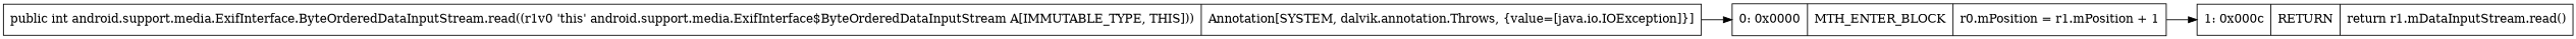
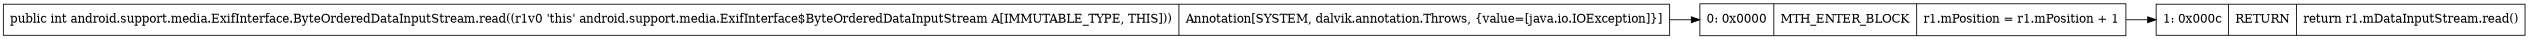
  digraph {
    rankdir=LR
    node [shape=record]
-   n1 [label="{0\:\ 0x0000|MTH_ENTER_BLOCK\l|r0.mPosition = r1.mPosition + 1\l}"]
+   n1 [label="{0\:\ 0x0000|MTH_ENTER_BLOCK\l|r1.mPosition = r1.mPosition + 1\l}"]
    n2 [label="{1\:\ 0x000c|RETURN\l|return r1.mDataInputStream.read()\l}"]
    n3 [label="{public int android.support.media.ExifInterface.ByteOrderedDataInputStream.read((r1v0 'this' android.support.media.ExifInterface$ByteOrderedDataInputStream A[IMMUTABLE_TYPE, THIS]))  | Annotation[SYSTEM, dalvik.annotation.Throws, \{value=[java.io.IOException]\}]\l}"]
    n1 -> n2
    n3 -> n1
  }
